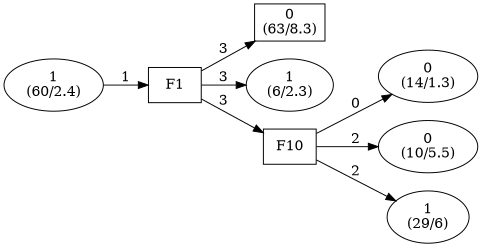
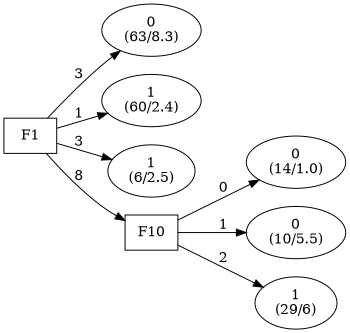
  digraph {
    rankdir=LR
    node [shape=ellipse]
    n1 [label="F1\n" shape=box]
-   n2 [label="0\n(63/8.3)" shape=box]
+   n2 [label="0\n(63/8.3)"]
    n3 [label="1\n(60/2.4)"]
-   n4 [label="1\n(6/2.3)"]
+   n4 [label="1\n(6/2.5)"]
    n5 [label="F10\n" shape=box]
-   n6 [label="0\n(14/1.3)"]
+   n6 [label="0\n(14/1.0)"]
    n7 [label="0\n(10/5.5)"]
    n8 [label="1\n(29/6)"]
    n1 -> n2 [label=3]
-   n3 -> n1 [label=1]
+   n1 -> n3 [label=1]
    n1 -> n4 [label=3]
-   n1 -> n5 [label=3]
+   n1 -> n5 [label=8]
    n5 -> n6 [label=0]
-   n5 -> n7 [label=2]
+   n5 -> n7 [label=1]
    n5 -> n8 [label=2]
  }
